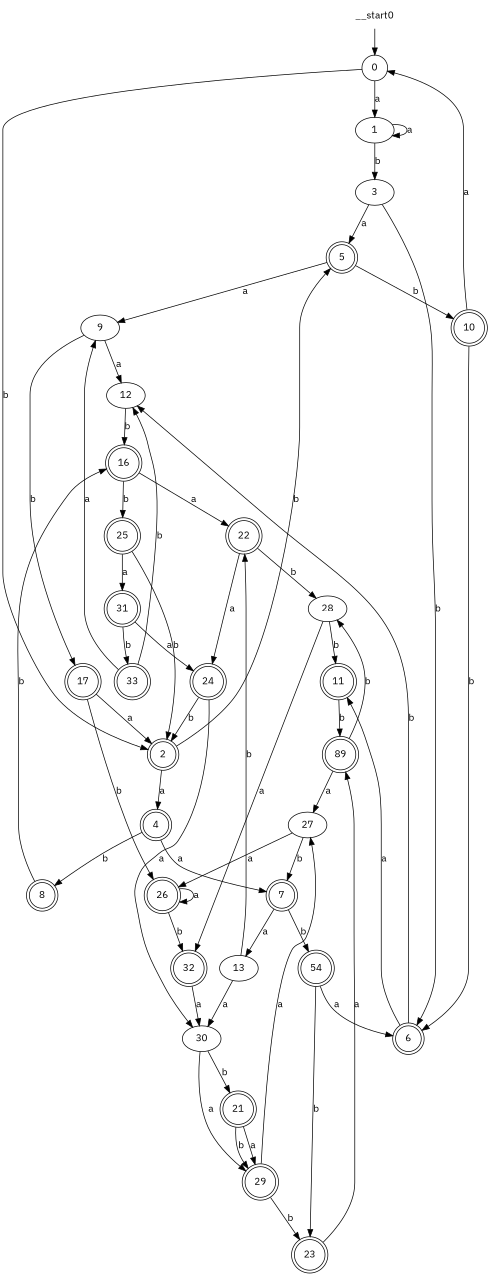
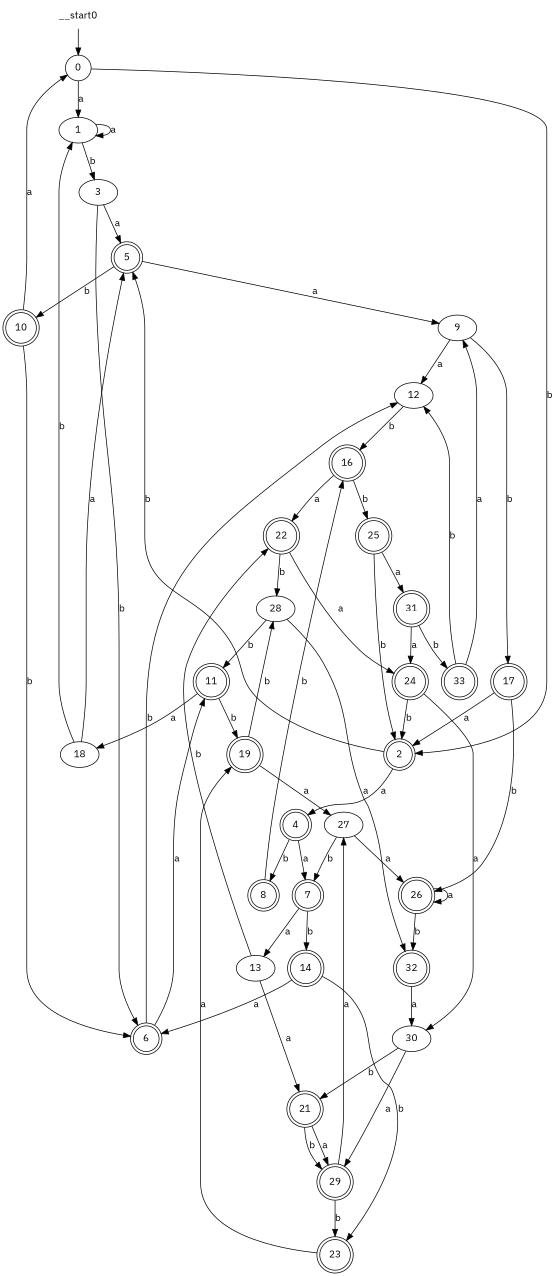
  digraph {
    fontname="IBM Plex Sans"
    node [fontname="IBM Plex Sans" shape=doublecircle]
    edge [fontname="IBM Plex Sans"]
    __start0 [shape=none]
    0 [shape=circle]
    1 [shape=""]
    2
    3 [shape=""]
    4
    5
    6
    7
    8
    9 [shape=""]
    10
    11
    12 [shape=""]
    13 [shape=""]
-   14 [label=54]
+   14
    16
    17
-   19 [label=89]
+   18 [shape=""]
+   19
    21
    22
    23
    25
    26
    27 [shape=""]
    28 [shape=""]
    29
    24
    30 [shape=""]
    31
    32
    33
    __start0 -> 0
    0 -> 1 [label=a]
    0 -> 2 [label=b]
    1 -> 1 [label=a]
    1 -> 3 [label=b]
    2 -> 4 [label=a]
    2 -> 5 [label=b]
    3 -> 5 [label=a]
    3 -> 6 [label=b]
    4 -> 7 [label=a]
    4 -> 8 [label=b]
    5 -> 9 [label=a]
    5 -> 10 [label=b]
    6 -> 11 [label=a]
    6 -> 12 [label=b]
    7 -> 13 [label=a]
    7 -> 14 [label=b]
    8 -> 16 [label=b]
    9 -> 12 [label=a]
    9 -> 17 [label=b]
    10 -> 0 [label=a]
    10 -> 6 [label=b]
+   11 -> 18 [label=a]
    11 -> 19 [label=b]
    12 -> 16 [label=b]
-   13 -> 30 [label=a]
+   13 -> 21 [label=a]
    13 -> 22 [label=b]
    14 -> 6 [label=a]
    14 -> 23 [label=b]
    16 -> 22 [label=a]
    16 -> 25 [label=b]
    17 -> 2 [label=a]
    17 -> 26 [label=b]
+   18 -> 1 [label=b]
+   18 -> 5 [label=a]
    19 -> 27 [label=a]
    19 -> 28 [label=b]
    21 -> 29 [label=a]
    21 -> 29 [label=b]
    22 -> 28 [label=b]
    22 -> 24 [label=a]
    23 -> 19 [label=a]
    25 -> 2 [label=b]
    25 -> 31 [label=a]
    26 -> 26 [label=a]
    26 -> 32 [label=b]
    27 -> 7 [label=b]
    27 -> 26 [label=a]
    28 -> 11 [label=b]
    28 -> 32 [label=a]
    29 -> 23 [label=b]
    29 -> 27 [label=a]
    24 -> 2 [label=b]
    24 -> 30 [label=a]
    30 -> 21 [label=b]
    30 -> 29 [label=a]
    31 -> 24 [label=a]
    31 -> 33 [label=b]
    32 -> 30 [label=a]
    33 -> 9 [label=a]
    33 -> 12 [label=b]
  }
